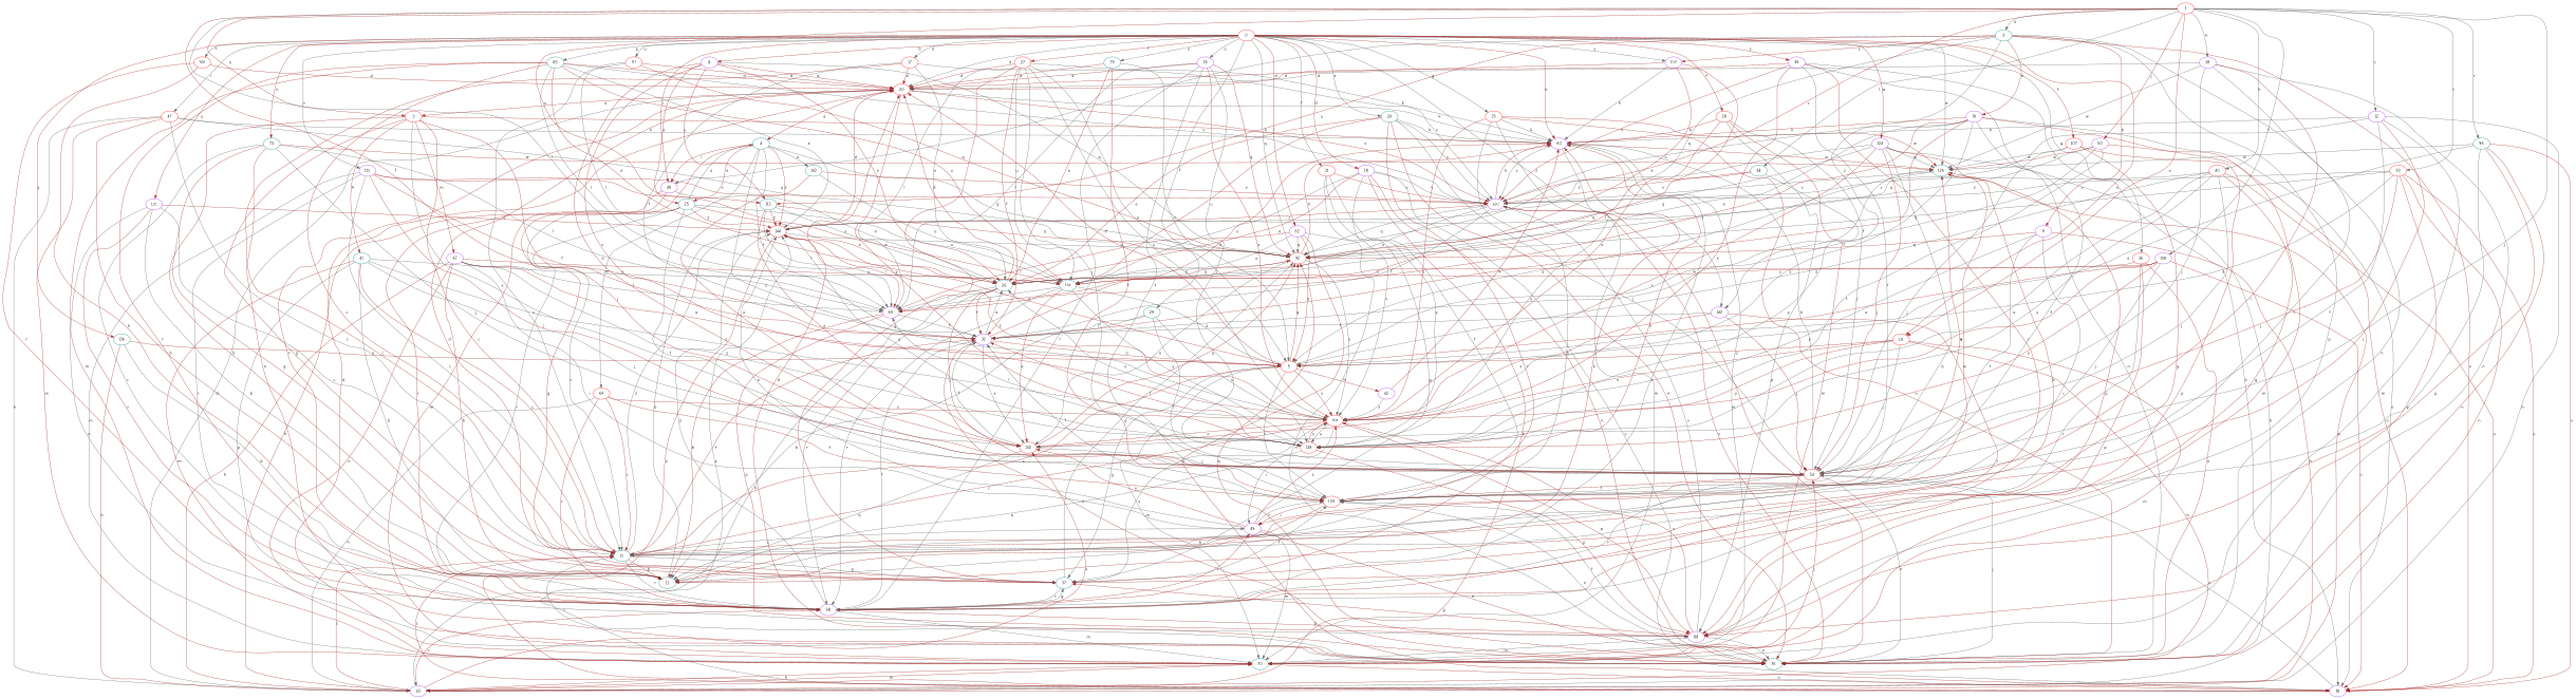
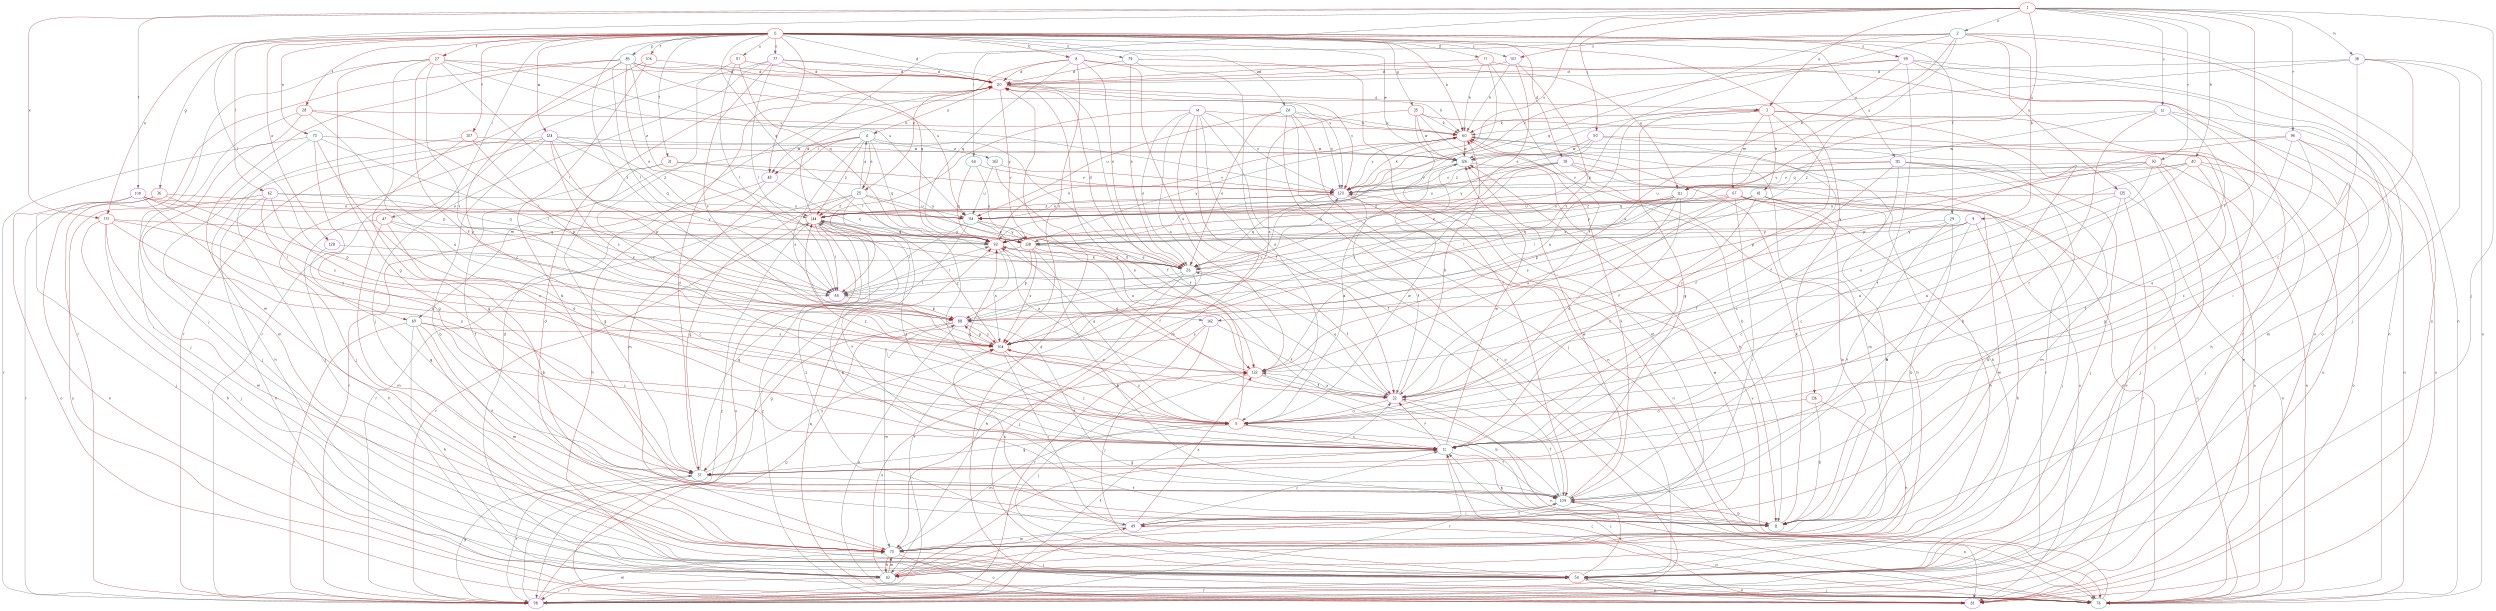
  strict digraph {
    fontname="Comic Neue"
    node [color=red fontname="Comic Neue"]
    edge [color=brown fontname="Comic Neue"]
    8 [color=purple]
    0
    17
    18 [color=purple]
    20
    24 [color=teal]
    27
    28
    29 [color=teal]
    31
    35
    36
    47
    48 [color=purple]
-   60 [color=purple]
+   60
    62 [color=purple]
    73 [color=teal]
-   77 [color=purple label=78]
+   77 [color=purple]
    79 [color=teal]
    85 [color=teal]
    92
    99 [color=purple]
    102 [color=purple]
    106
    107
    111
    115 [color=purple]
    124 [color=purple]
    126 [color=teal]
+   128 [color=purple]
    131
    135 [color=purple]
-   136 [color=teal]
+   136
    142 [color=purple]
    113 [color=teal]
    132
    25 [color=teal]
    104
    26 [color=teal]
    32 [color=purple]
    76 [color=teal]
    120 [color=purple]
    81 [color=purple]
-   43 [color=purple]
+   43 [color=teal]
    114 [color=teal]
    3
    4 [color=teal]
    138
    54
    98 [color=purple]
    65 [color=purple]
    37 [color=teal]
    5
    88 [color=purple]
    70 [color=teal]
    11 [color=teal]
-   109
+   109 [color=teal]
    15 [color=teal]
    144
    1
    2 [color=teal]
    12 [color=purple]
    38 [color=purple]
    40
    50 [color=purple]
    64 [color=teal]
    93
-   96 [color=teal]
+   96 [color=purple]
    108 [color=purple]
    9 [color=purple]
    74 [color=purple]
    41 [color=teal]
-   67 [color=purple]
+   67
    49 [color=purple]
-   69
+   69 [color=teal]
    143 [color=teal]
-   42 [color=purple]
    8 -> 20 [label=d]
    8 -> 92 [color=gray40 label=q]
    8 -> 113 [label=u]
    8 -> 132 [label=x]
    8 -> 25 [label=e]
    8 -> 104 [label=s]
    8 -> 26 [label=e]
    0 -> 8 [label=b]
    0 -> 17 [color=gray40 label=d]
    0 -> 18 [label=d]
    0 -> 20 [color=gray40 label=d]
    0 -> 24 [color=gray40 label=e]
    0 -> 27 [label=f]
    0 -> 28 [label=f]
    0 -> 29 [color=gray40 label=f]
    0 -> 31 [color=gray40 label=f]
    0 -> 35 [color=gray40 label=g]
    0 -> 36 [color=gray40 label=g]
    0 -> 47 [color=gray40 label=i]
    0 -> 48 [label=i]
    0 -> 60 [label=k]
    0 -> 62 [label=l]
    0 -> 73 [label=n]
    0 -> 77 [color=gray40 label=o]
    0 -> 79 [color=gray40 label=o]
    0 -> 85 [color=gray40 label=p]
    0 -> 92 [color=gray40 label=q]
    0 -> 99 [label=s]
    0 -> 102 [color=gray40 label=s]
    0 -> 106 [color=gray40 label=t]
    0 -> 107 [label=t]
    0 -> 111 [color=gray40 label=u]
    0 -> 115 [color=gray40 label=v]
    0 -> 124 [label=w]
    0 -> 126 [color=gray40 label=w]
+   0 -> 128 [label=x]
    0 -> 131 [label=x]
    0 -> 135 [label=y]
    0 -> 136 [label=y]
    0 -> 142 [color=gray40 label=z]
    17 -> 20 [label=d]
    17 -> 60 [color=gray40 label=k]
    17 -> 26 [color=gray40 label=e]
    17 -> 32 [color=gray40 label=f]
    17 -> 76 [label=n]
    18 -> 104 [color=gray40 label=s]
    18 -> 26 [label=e]
    18 -> 76 [label=n]
    18 -> 120 [color=gray40 label=v]
    18 -> 81 [color=gray40 label=o]
    18 -> 43 [label=h]
    18 -> 114 [color=gray40 label=u]
    20 -> 60 [color=gray40 label=k]
    20 -> 120 [label=v]
    20 -> 3 [label=a]
    20 -> 4 [label=a]
    20 -> 138 [label=y]
    24 -> 60 [color=gray40 label=k]
    24 -> 26 [label=e]
    24 -> 76 [label=n]
    24 -> 120 [color=gray40 label=v]
    24 -> 114 [label=u]
    24 -> 54 [color=gray40 label=j]
    24 -> 98 [label=r]
    27 -> 20 [label=d]
    27 -> 104 [color=gray40 label=s]
    27 -> 32 [label=f]
    27 -> 120 [color=gray40 label=v]
    27 -> 114 [color=gray40 label=u]
    27 -> 54 [color=gray40 label=j]
    27 -> 65 [color=gray40 label=l]
    27 -> 37 [label=g]
    27 -> 5 [color=gray40 label=a]
    28 -> 60 [label=k]
    28 -> 54 [color=gray40 label=j]
    28 -> 65 [label=l]
    28 -> 88 [color=gray40 label=p]
    28 -> 70 [label=m]
    29 -> 32 [color=gray40 label=f]
    29 -> 138 [color=gray40 label=y]
    29 -> 11 [color=gray40 label=b]
    29 -> 109 [color=gray40 label=t]
    31 -> 120 [label=v]
    31 -> 138 [color=gray40 label=y]
    31 -> 37 [color=gray40 label=g]
    31 -> 109 [color=gray40 label=t]
    35 -> 60 [color=gray40 label=k]
    35 -> 126 [label=w]
    35 -> 104 [label=s]
    35 -> 76 [label=n]
    35 -> 70 [color=gray40 label=m]
    35 -> 11 [color=gray40 label=b]
    36 -> 76 [label=n]
    36 -> 114 [label=u]
    36 -> 98 [color=gray40 label=r]
    36 -> 88 [label=p]
-   47 -> 60 [color=gray40 label=k]
    47 -> 92 [color=gray40 label=q]
    47 -> 43 [color=gray40 label=h]
    47 -> 70 [label=m]
    47 -> 11 [label=b]
    47 -> 15 [color=gray40 label=c]
    48 -> 26 [color=gray40 label=e]
    48 -> 43 [label=h]
    48 -> 98 [label=r]
    60 -> 126 [label=w]
    60 -> 120 [color=gray40 label=v]
    60 -> 138 [color=gray40 label=y]
    60 -> 98 [color=gray40 label=r]
    60 -> 70 [color=gray40 label=m]
    62 -> 92 [color=gray40 label=q]
    62 -> 76 [color=gray40 label=n]
    62 -> 81 [label=o]
    62 -> 114 [color=gray40 label=u]
-   62 -> 65 [label=l]
+   62 -> 69 [label=l]
    62 -> 5 [label=a]
    73 -> 126 [label=w]
    73 -> 54 [color=gray40 label=j]
    73 -> 98 [color=gray40 label=r]
    73 -> 65 [color=gray40 label=l]
    73 -> 37 [label=g]
    73 -> 15 [label=c]
    77 -> 20 [label=d]
    77 -> 92 [label=q]
    77 -> 104 [label=s]
    77 -> 54 [color=gray40 label=j]
    77 -> 98 [color=gray40 label=r]
    77 -> 65 [color=gray40 label=l]
    77 -> 109 [color=gray40 label=t]
    79 -> 20 [label=d]
    79 -> 26 [label=e]
    79 -> 5 [color=gray40 label=a]
    79 -> 109 [label=t]
    85 -> 20 [label=d]
    85 -> 26 [label=e]
    85 -> 120 [color=gray40 label=v]
    85 -> 114 [label=u]
    85 -> 98 [label=r]
    85 -> 65 [color=gray40 label=l]
    85 -> 70 [label=m]
    85 -> 15 [label=c]
    85 -> 144 [color=gray40 label=z]
    92 -> 60 [label=k]
    92 -> 132 [color=gray40 label=x]
    92 -> 104 [color=gray40 label=s]
    92 -> 26 [color=gray40 label=e]
    99 -> 20 [label=d]
    99 -> 132 [label=x]
    99 -> 76 [color=gray40 label=n]
    99 -> 120 [label=v]
    99 -> 81 [color=gray40 label=o]
    99 -> 98 [label=r]
    99 -> 109 [color=gray40 label=t]
    102 -> 20 [label=d]
    102 -> 60 [color=gray40 label=k]
    102 -> 104 [label=s]
    102 -> 26 [label=e]
    106 -> 20 [label=d]
    106 -> 98 [label=r]
    106 -> 11 [label=b]
    107 -> 126 [color=gray40 label=w]
    107 -> 54 [color=gray40 label=j]
    107 -> 37 [label=g]
    107 -> 88 [label=p]
    111 -> 20 [label=d]
    111 -> 92 [label=q]
    111 -> 65 [color=gray40 label=l]
    111 -> 15 [color=gray40 label=c]
    115 -> 32 [label=f]
    115 -> 120 [label=v]
    115 -> 114 [label=u]
    115 -> 54 [label=j]
    115 -> 98 [color=gray40 label=r]
    115 -> 70 [color=gray40 label=m]
    115 -> 15 [color=gray40 label=c]
    124 -> 92 [color=gray40 label=q]
    124 -> 126 [color=gray40 label=w]
    124 -> 104 [label=s]
    124 -> 43 [color=gray40 label=h]
    124 -> 54 [label=j]
    124 -> 88 [label=p]
    124 -> 11 [color=gray40 label=b]
    124 -> 144 [color=gray40 label=z]
    126 -> 120 [color=gray40 label=v]
    126 -> 5 [color=gray40 label=a]
    126 -> 11 [label=b]
+   128 -> 26 [color=gray40 label=e]
+   128 -> 37 [color=gray40 label=g]
    131 -> 104 [label=s]
    131 -> 43 [label=h]
    131 -> 138 [label=y]
    131 -> 54 [color=gray40 label=j]
    131 -> 5 [label=a]
    131 -> 70 [label=m]
    135 -> 76 [color=gray40 label=n]
    135 -> 98 [label=r]
    135 -> 11 [color=gray40 label=b]
    135 -> 15 [color=gray40 label=c]
    135 -> 144 [label=z]
    136 -> 43 [label=h]
    136 -> 5 [label=a]
    136 -> 11 [color=gray40 label=b]
    142 -> 104 [label=s]
    142 -> 32 [color=gray40 label=f]
    142 -> 54 [label=j]
    142 -> 98 [label=r]
    113 -> 92 [label=q]
    113 -> 132 [label=x]
    113 -> 26 [color=gray40 label=e]
-   65 -> 32 [color=gray40 label=f]
+   113 -> 32 [color=gray40 label=f]
    113 -> 65 [color=gray40 label=l]
    113 -> 144 [label=z]
    132 -> 92 [label=q]
    132 -> 32 [color=gray40 label=f]
    132 -> 54 [color=gray40 label=j]
    132 -> 11 [color=gray40 label=b]
    25 -> 26 [label=e]
    25 -> 114 [color=gray40 label=u]
    25 -> 4 [color=gray40 label=a]
    25 -> 98 [color=gray40 label=r]
    25 -> 37 [label=g]
    25 -> 109 [color=gray40 label=t]
    25 -> 15 [color=gray40 label=c]
    25 -> 144 [label=z]
    104 -> 132 [label=x]
-   104 -> 138 [color=gray40 label=y]
    104 -> 88 [label=p]
    104 -> 15 [label=c]
    104 -> 144 [label=z]
    104 -> 49 [color=gray40 label=i]
    26 -> 20 [label=d]
    26 -> 92 [label=q]
    26 -> 32 [label=f]
    26 -> 43 [color=gray40 label=h]
    26 -> 54 [label=j]
    26 -> 98 [color=gray40 label=r]
    26 -> 65 [color=gray40 label=l]
    32 -> 60 [label=k]
    32 -> 132 [color=gray40 label=x]
    32 -> 26 [color=gray40 label=e]
    32 -> 76 [label=n]
    32 -> 5 [label=a]
    76 -> 20 [label=d]
    76 -> 92 [label=q]
    76 -> 120 [label=v]
    76 -> 54 [color=gray40 label=j]
    76 -> 15 [color=gray40 label=c]
    120 -> 60 [label=k]
-   120 -> 92 [color=gray40 label=q]
+   120 -> 26 [color=gray40 label=q]
    120 -> 32 [color=gray40 label=f]
    120 -> 76 [label=n]
    120 -> 114 [color=gray40 label=u]
    120 -> 144 [label=z]
    81 -> 15 [label=c]
    81 -> 144 [color=gray40 label=z]
    43 -> 20 [color=gray40 label=d]
    43 -> 126 [label=w]
    43 -> 132 [label=x]
    43 -> 98 [label=r]
    43 -> 70 [label=m]
    43 -> 15 [label=c]
    114 -> 132 [label=x]
    114 -> 138 [color=gray40 label=y]
    114 -> 98 [color=gray40 label=r]
    114 -> 65 [color=gray40 label=l]
    114 -> 5 [color=gray40 label=a]
    3 -> 60 [label=k]
    3 -> 132 [color=gray40 label=x]
    3 -> 54 [label=j]
    3 -> 37 [label=g]
    3 -> 11 [label=b]
    3 -> 15 [label=c]
    3 -> 41 [label=h]
    3 -> 67 [label=m]
    4 -> 48 [label=i]
    4 -> 92 [color=gray40 label=q]
    4 -> 25 [label=e]
    4 -> 104 [color=gray40 label=s]
    4 -> 32 [color=gray40 label=f]
    4 -> 70 [label=m]
    4 -> 144 [label=z]
    4 -> 69 [color=gray40 label=m]
    4 -> 143 [color=gray40 label=z]
    138 -> 104 [label=s]
    138 -> 26 [color=gray40 label=e]
    138 -> 32 [label=f]
    138 -> 65 [color=gray40 label=l]
    138 -> 88 [label=p]
    138 -> 11 [color=gray40 label=b]
    54 -> 60 [color=gray40 label=k]
    54 -> 76 [color=gray40 label=n]
-   81 -> 54 [color=gray40 label=o]
+   54 -> 81 [color=gray40 label=o]
    54 -> 98 [color=gray40 label=r]
    54 -> 109 [label=t]
    98 -> 32 [color=gray40 label=f]
    98 -> 37 [color=gray40 label=g]
    98 -> 88 [label=p]
    98 -> 70 [color=gray40 label=m]
    98 -> 144 [color=gray40 label=z]
    98 -> 49 [label=i]
    65 -> 88 [label=p]
-   65 -> 11 [label=b]
    37 -> 20 [label=d]
    37 -> 92 [color=gray40 label=q]
    37 -> 104 [color=gray40 label=s]
    37 -> 98 [color=gray40 label=r]
    37 -> 109 [color=gray40 label=t]
    5 -> 20 [label=d]
    5 -> 92 [label=q]
    5 -> 126 [color=gray40 label=w]
    5 -> 104 [label=s]
    5 -> 37 [color=gray40 label=g]
    5 -> 70 [color=gray40 label=m]
    5 -> 109 [color=gray40 label=t]
    5 -> 15 [label=c]
    5 -> 144 [label=z]
-   5 -> 42 [label=h]
    88 -> 104 [label=s]
    88 -> 76 [color=gray40 label=n]
    88 -> 120 [color=gray40 label=v]
    88 -> 37 [label=g]
    88 -> 70 [color=gray40 label=m]
    88 -> 109 [color=gray40 label=t]
    70 -> 20 [label=d]
    70 -> 81 [label=o]
    70 -> 43 [label=h]
    70 -> 54 [label=j]
    11 -> 60 [label=k]
    109 -> 60 [label=k]
    109 -> 126 [label=w]
    109 -> 32 [color=gray40 label=f]
    109 -> 76 [color=gray40 label=n]
    109 -> 11 [label=b]
    109 -> 49 [label=i]
    15 -> 126 [label=w]
    15 -> 32 [label=f]
    15 -> 98 [color=gray40 label=r]
    15 -> 37 [color=gray40 label=g]
    15 -> 11 [label=b]
    15 -> 144 [color=gray40 label=z]
    144 -> 20 [label=d]
    144 -> 92 [color=gray40 label=q]
    144 -> 81 [label=o]
    144 -> 138 [color=gray40 label=y]
-   20 -> 98 [label=r]
+   144 -> 98 [label=r]
    144 -> 65 [label=l]
    144 -> 11 [color=gray40 label=b]
    1 -> 131 [label=x]
    1 -> 113 [label=u]
    1 -> 32 [label=f]
    1 -> 120 [label=v]
    1 -> 3 [label=a]
    1 -> 54 [color=gray40 label=j]
    1 -> 65 [color=gray40 label=l]
    1 -> 2 [color=gray40 label=a]
    1 -> 12 [color=gray40 label=c]
    1 -> 38 [color=gray40 label=h]
    1 -> 40 [color=gray40 label=h]
    1 -> 50 [label=j]
    1 -> 64 [color=gray40 label=l]
    1 -> 93 [color=gray40 label=r]
    1 -> 96 [color=gray40 label=r]
    1 -> 108 [color=gray40 label=t]
    2 -> 48 [color=gray40 label=i]
    2 -> 92 [color=gray40 label=q]
    2 -> 102 [label=s]
    2 -> 142 [color=gray40 label=z]
    2 -> 113 [label=u]
    2 -> 76 [color=gray40 label=n]
    2 -> 81 [label=o]
    2 -> 88 [color=gray40 label=p]
    2 -> 9 [label=b]
-   2 -> 74 [label=n]
    12 -> 60 [color=gray40 label=k]
    12 -> 92 [color=gray40 label=q]
    12 -> 43 [color=gray40 label=h]
    12 -> 70 [color=gray40 label=m]
    12 -> 109 [color=gray40 label=t]
    12 -> 15 [label=c]
    38 -> 20 [color=gray40 label=d]
    38 -> 126 [color=gray40 label=w]
    38 -> 76 [color=gray40 label=n]
    38 -> 54 [color=gray40 label=j]
    38 -> 15 [color=gray40 label=c]
    38 -> 49 [label=i]
    40 -> 132 [color=gray40 label=x]
    40 -> 120 [color=gray40 label=v]
    40 -> 81 [label=o]
    40 -> 138 [color=gray40 label=y]
    40 -> 54 [color=gray40 label=j]
    40 -> 37 [label=g]
    40 -> 5 [color=gray40 label=a]
    50 -> 126 [label=w]
    50 -> 32 [color=gray40 label=f]
    50 -> 81 [label=o]
-   50 -> 138 [color=gray40 label=t]
+   50 -> 138 [color=gray40 label=y]
    50 -> 144 [color=gray40 label=z]
    64 -> 92 [label=q]
    64 -> 120 [label=v]
    64 -> 138 [color=gray40 label=y]
    93 -> 92 [color=gray40 label=q]
    93 -> 76 [label=n]
    93 -> 120 [color=gray40 label=v]
    93 -> 81 [label=o]
    93 -> 54 [label=j]
    93 -> 5 [color=gray40 label=a]
    93 -> 88 [label=p]
    96 -> 126 [color=gray40 label=w]
    96 -> 76 [label=n]
    96 -> 81 [label=o]
    96 -> 5 [color=gray40 label=a]
    96 -> 88 [label=p]
    96 -> 15 [color=gray40 label=c]
    108 -> 104 [label=s]
    108 -> 81 [label=o]
    108 -> 114 [label=u]
    108 -> 138 [label=y]
    108 -> 54 [color=gray40 label=j]
    108 -> 5 [label=a]
    9 -> 92 [label=q]
    9 -> 43 [label=h]
    9 -> 138 [color=gray40 label=y]
    9 -> 109 [color=gray40 label=t]
    9 -> 15 [color=gray40 label=c]
    74 -> 60 [label=k]
    74 -> 104 [color=gray40 label=s]
    74 -> 26 [color=gray40 label=e]
    74 -> 32 [label=f]
    74 -> 120 [color=gray40 label=v]
    74 -> 81 [color=gray40 label=o]
    74 -> 65 [label=l]
    74 -> 70 [label=m]
    74 -> 109 [color=gray40 label=t]
    41 -> 104 [color=gray40 label=s]
    41 -> 114 [color=gray40 label=u]
    41 -> 54 [color=gray40 label=j]
    41 -> 88 [color=gray40 label=p]
    41 -> 70 [label=m]
    41 -> 11 [color=gray40 label=b]
    41 -> 15 [label=c]
    67 -> 76 [label=n]
    67 -> 43 [label=h]
    67 -> 114 [label=u]
    67 -> 138 [color=gray40 label=y]
    67 -> 65 [color=gray40 label=l]
    67 -> 5 [label=a]
    67 -> 11 [label=b]
    67 -> 49 [color=gray40 label=i]
    49 -> 132 [label=x]
    49 -> 104 [label=s]
    49 -> 76 [label=n]
    49 -> 70 [color=gray40 label=m]
    49 -> 109 [color=gray40 label=t]
    49 -> 15 [color=gray40 label=c]
    49 -> 144 [color=gray40 label=z]
    69 -> 104 [label=s]
    69 -> 43 [color=gray40 label=h]
    69 -> 98 [label=r]
+   69 -> 70 [label=m]
    69 -> 109 [label=t]
    69 -> 15 [label=c]
    143 -> 132 [label=x]
    143 -> 120 [label=v]
    143 -> 114 [color=gray40 label=u]
-   42 -> 60 [label=k]
-   42 -> 104 [color=gray40 label=s]
  }
